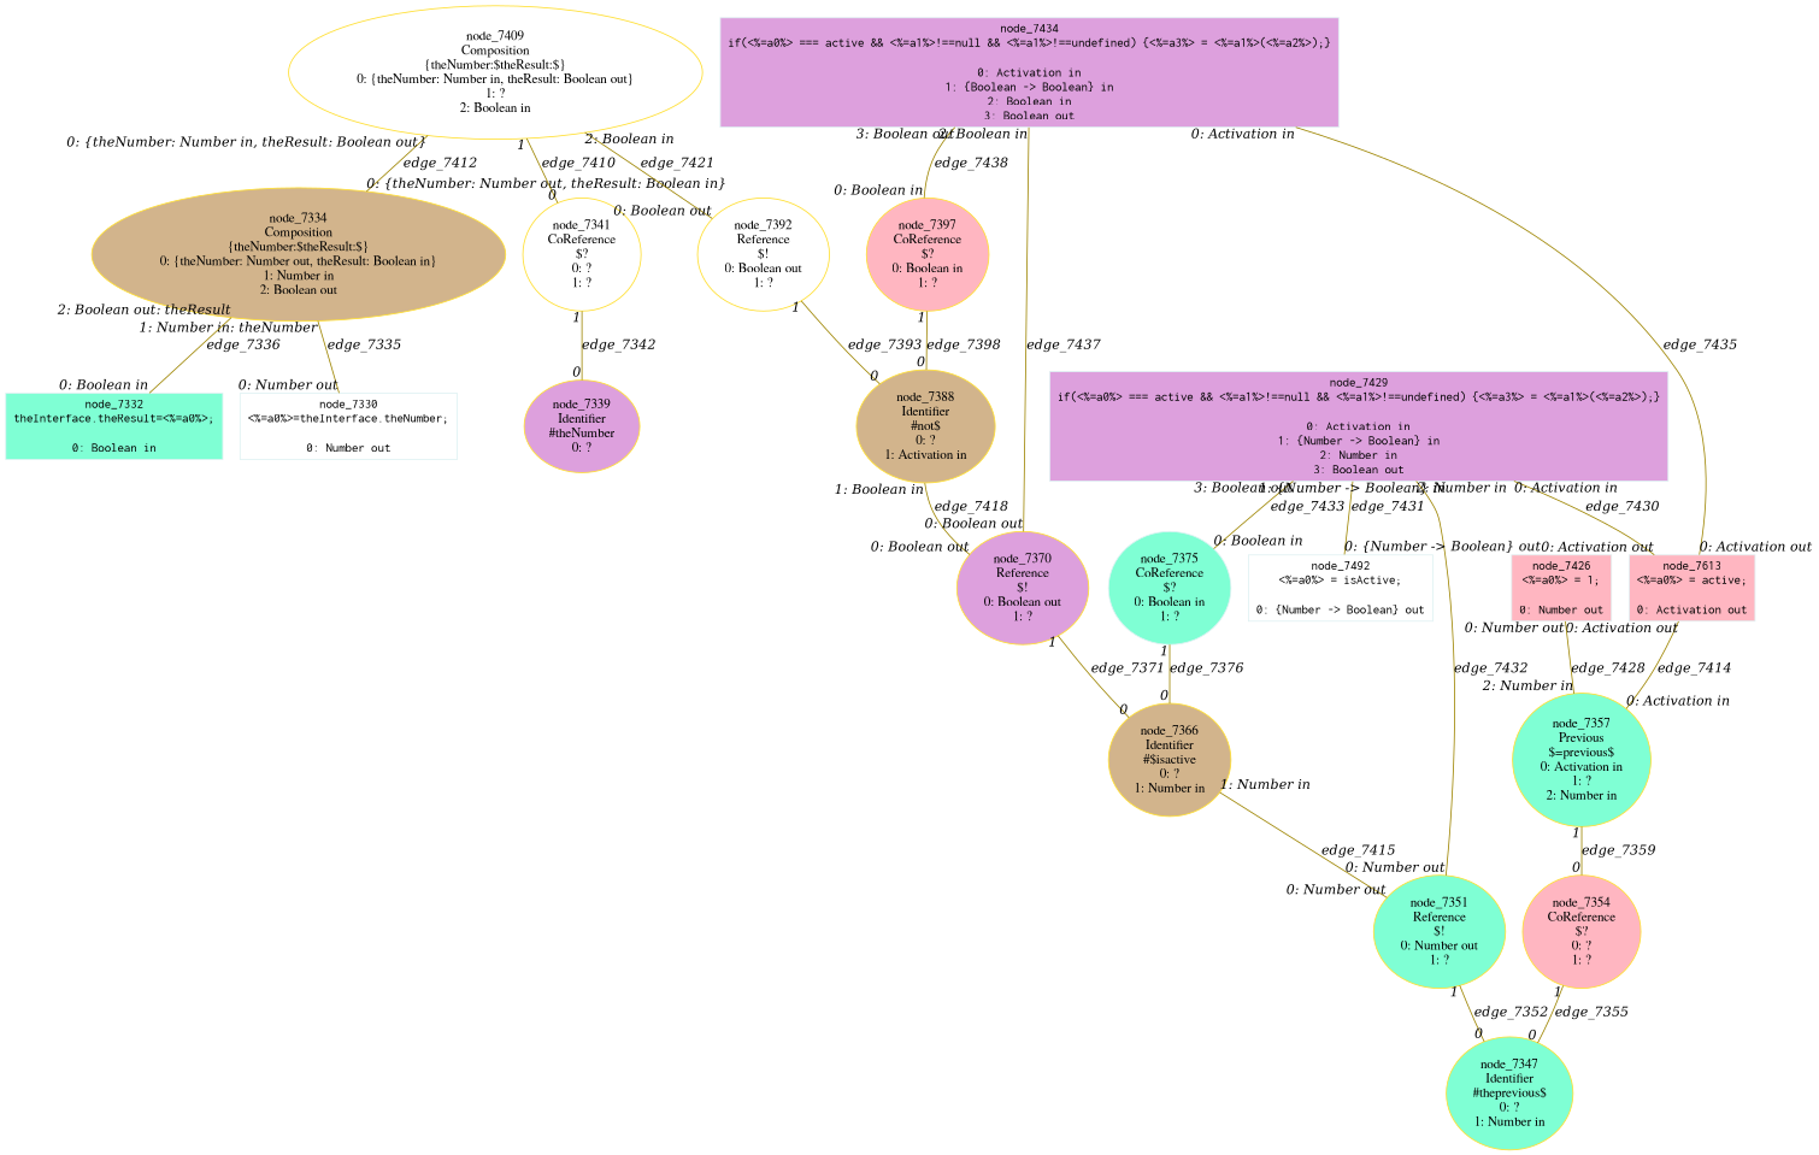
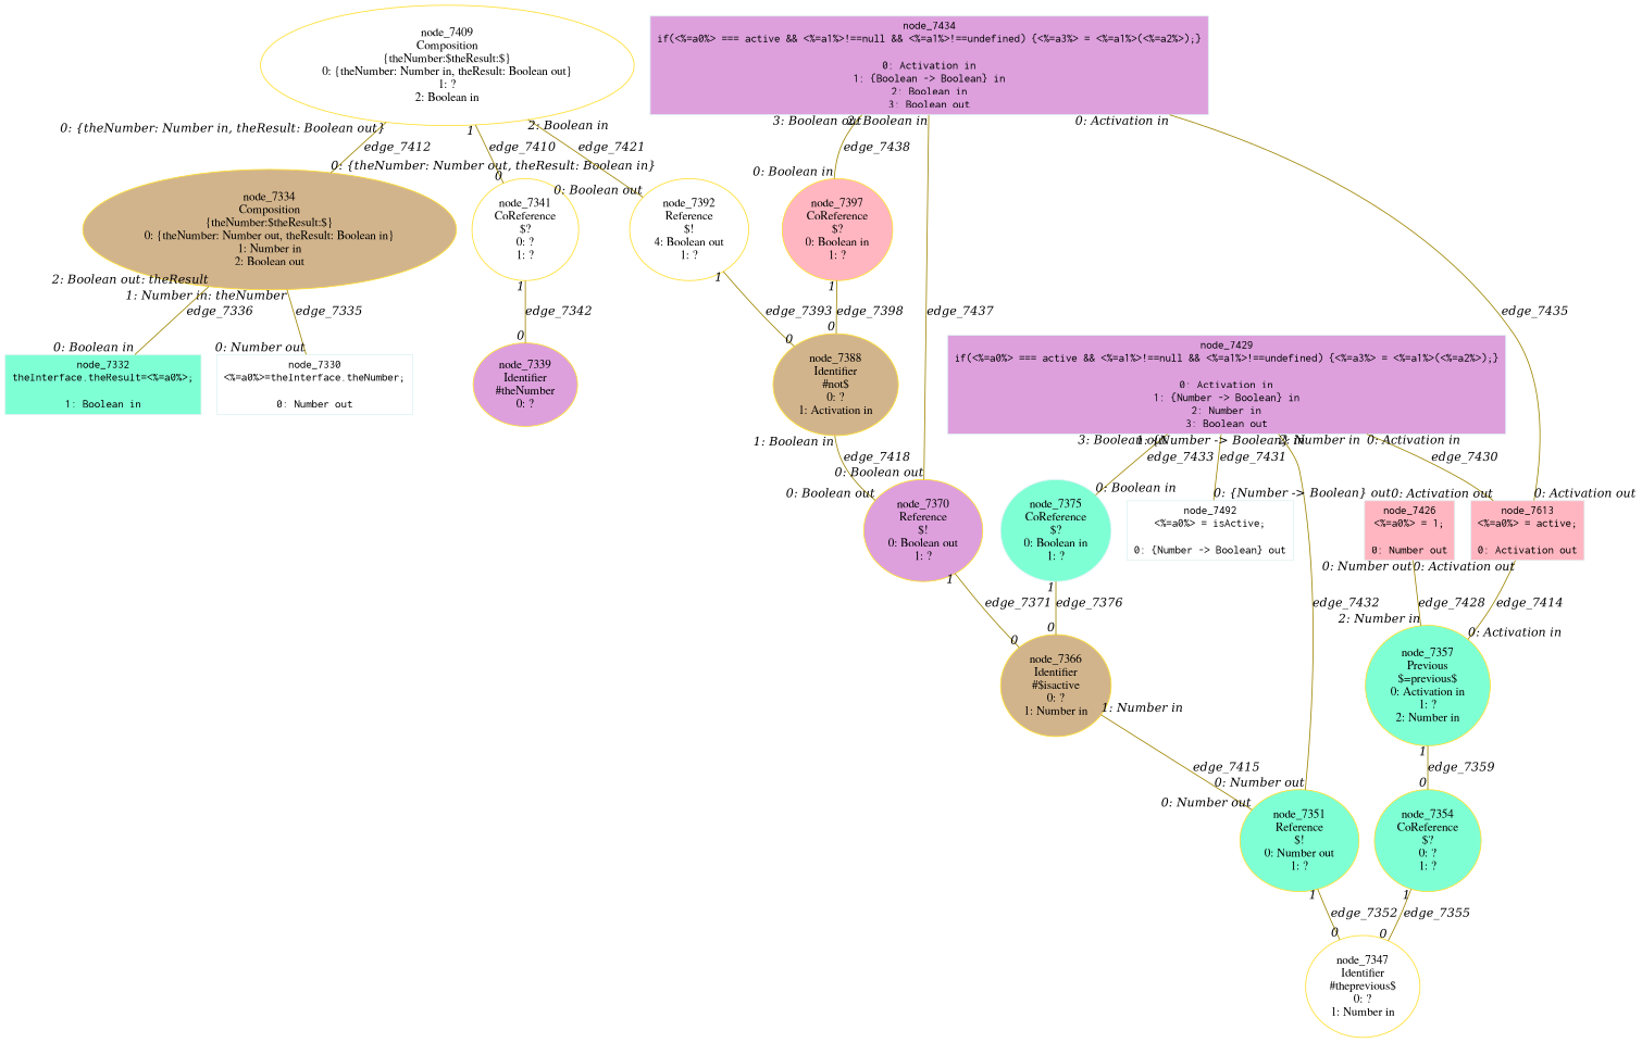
  digraph {
    node [color="#ffde2f" fillcolor=white fontname=Times shape=ellipse style=filled]
    edge [arrowHead=none arrowsize=1 color="#9d8400" dir=none fontname="Times-Italic" headlabel=0 taillabel=1]
    n1 [color="#dff1f2" fontname=Courier label="node_7330\n<%=a0%>=theInterface.theNumber;\n\n0: Number out" shape=box]
-   n2 [color="#dff1f2" fillcolor=aquamarine fontname=Courier label="node_7332\ntheInterface.theResult=<%=a0%>;\n\n0: Boolean in" shape=box]
+   n2 [color="#dff1f2" fillcolor=aquamarine fontname=Courier label="node_7332\ntheInterface.theResult=<%=a0%>;\n\n1: Boolean in" shape=box]
    n3 [fillcolor=tan label="node_7334\nComposition\n{theNumber:$theResult:$}\n0: {theNumber: Number out, theResult: Boolean in}\n1: Number in\n2: Boolean out"]
    n4 [fillcolor=plum label="node_7339\nIdentifier\n#theNumber\n0: ?"]
    n5 [label="node_7341\nCoReference\n$?\n0: ?\n1: ?"]
-   n6 [fillcolor=aquamarine label="node_7347\nIdentifier\n#theprevious$\n0: ?\n1: Number in"]
+   n6 [label="node_7347\nIdentifier\n#theprevious$\n0: ?\n1: Number in"]
    n7 [fillcolor=aquamarine label="node_7351\nReference\n$!\n0: Number out\n1: ?"]
-   n8 [fillcolor=lightpink label="node_7354\nCoReference\n$?\n0: ?\n1: ?"]
+   n8 [fillcolor=aquamarine label="node_7354\nCoReference\n$?\n0: ?\n1: ?"]
    n9 [fillcolor=aquamarine label="node_7357\nPrevious\n$=previous$\n0: Activation in\n1: ?\n2: Number in"]
    n10 [fillcolor=tan label="node_7366\nIdentifier\n#$isactive\n0: ?\n1: Number in"]
    n11 [fillcolor=plum label="node_7370\nReference\n$!\n0: Boolean out\n1: ?"]
    n12 [color="#dff1f2" fillcolor=aquamarine label="node_7375\nCoReference\n$?\n0: Boolean in\n1: ?"]
    n13 [fillcolor=tan label="node_7388\nIdentifier\n#not$\n0: ?\n1: Activation in"]
-   n14 [label="node_7392\nReference\n$!\n0: Boolean out\n1: ?"]
+   n14 [label="node_7392\nReference\n$!\n4: Boolean out\n1: ?"]
    n15 [fillcolor=lightpink label="node_7397\nCoReference\n$?\n0: Boolean in\n1: ?"]
    n16 [label="node_7409\nComposition\n{theNumber:$theResult:$}\n0: {theNumber: Number in, theResult: Boolean out}\n1: ?\n2: Boolean in"]
    n17 [color="#dff1f2" fillcolor=lightpink fontname=Courier label="node_7613\n<%=a0%> = active;\n\n0: Activation out" shape=box]
    n18 [color="#dff1f2" fontname=Courier label="node_7492\n<%=a0%> = isActive;\n\n0: {Number -> Boolean} out" shape=box]
    n19 [color="#dff1f2" fillcolor=lightpink fontname=Courier label="node_7426\n<%=a0%> = 1;\n\n0: Number out" shape=box]
    n20 [color="#dff1f2" fillcolor=plum fontname=Courier label="node_7429\nif(<%=a0%> === active && <%=a1%>!==null && <%=a1%>!==undefined) {<%=a3%> = <%=a1%>(<%=a2%>);}\n\n0: Activation in\n1: {Number -> Boolean} in\n2: Number in\n3: Boolean out" shape=box]
    n21 [color="#dff1f2" fillcolor=plum fontname=Courier label="node_7434\nif(<%=a0%> === active && <%=a1%>!==null && <%=a1%>!==undefined) {<%=a3%> = <%=a1%>(<%=a2%>);}\n\n0: Activation in\n1: {Boolean -> Boolean} in\n2: Boolean in\n3: Boolean out" shape=box]
    n3 -> n1 [headlabel="0: Number out" label=edge_7335 taillabel="1: Number in: theNumber"]
    n3 -> n2 [headlabel="0: Boolean in" label=edge_7336 taillabel="2: Boolean out: theResult"]
    n5 -> n4 [label=edge_7342]
    n7 -> n6 [label=edge_7352]
    n8 -> n6 [label=edge_7355]
    n9 -> n8 [label=edge_7359]
    n10 -> n7 [headlabel="0: Number out" label=edge_7415 taillabel="1: Number in"]
    n11 -> n10 [label=edge_7371]
    n12 -> n10 [label=edge_7376]
    n13 -> n11 [headlabel="0: Boolean out" label=edge_7418 taillabel="1: Boolean in"]
    n14 -> n13 [label=edge_7393]
    n15 -> n13 [label=edge_7398]
    n16 -> n3 [headlabel="0: {theNumber: Number out, theResult: Boolean in}" label=edge_7412 taillabel="0: {theNumber: Number in, theResult: Boolean out}"]
    n16 -> n5 [label=edge_7410]
    n16 -> n14 [headlabel="0: Boolean out" label=edge_7421 taillabel="2: Boolean in"]
    n17 -> n9 [headlabel="0: Activation in" label=edge_7414 taillabel="0: Activation out"]
    n19 -> n9 [headlabel="2: Number in" label=edge_7428 taillabel="0: Number out"]
    n20 -> n7 [headlabel="0: Number out" label=edge_7432 taillabel="2: Number in"]
    n20 -> n12 [headlabel="0: Boolean in" label=edge_7433 taillabel="3: Boolean out"]
    n20 -> n17 [headlabel="0: Activation out" label=edge_7430 taillabel="0: Activation in"]
    n20 -> n18 [headlabel="0: {Number -> Boolean} out" label=edge_7431 taillabel="1: {Number -> Boolean} in"]
    n21 -> n11 [headlabel="0: Boolean out" label=edge_7437 taillabel="2: Boolean in"]
    n21 -> n15 [headlabel="0: Boolean in" label=edge_7438 taillabel="3: Boolean out"]
    n21 -> n17 [headlabel="0: Activation out" label=edge_7435 taillabel="0: Activation in"]
  }
